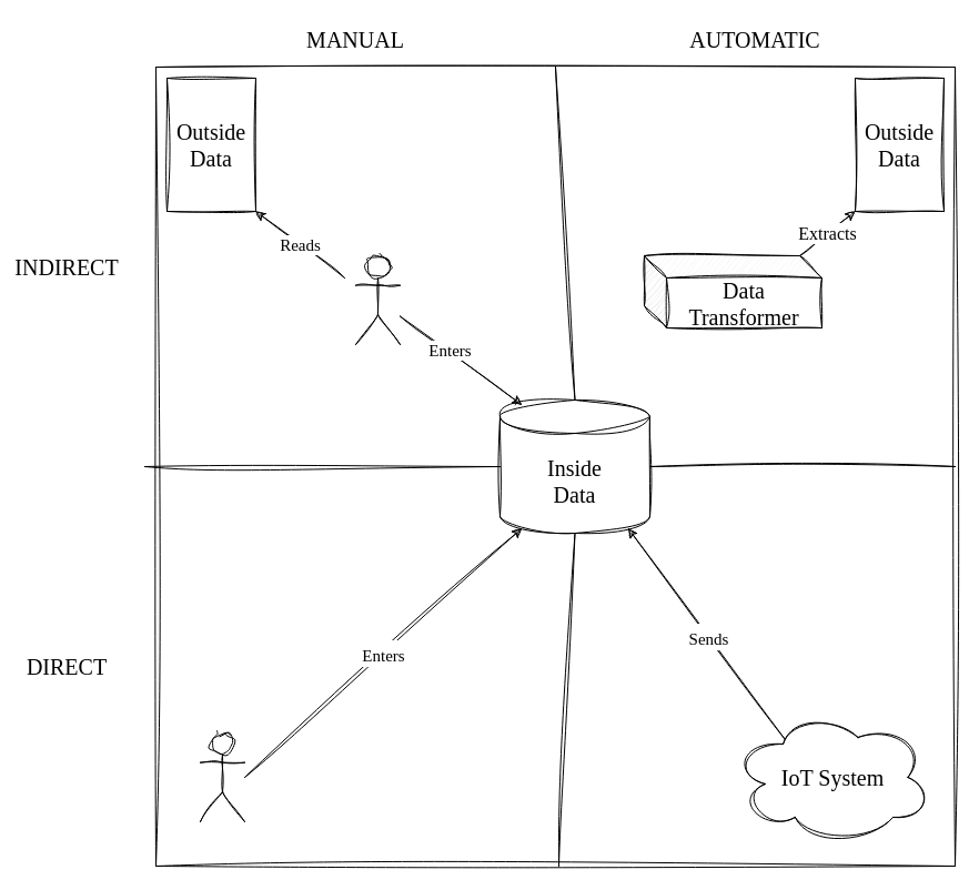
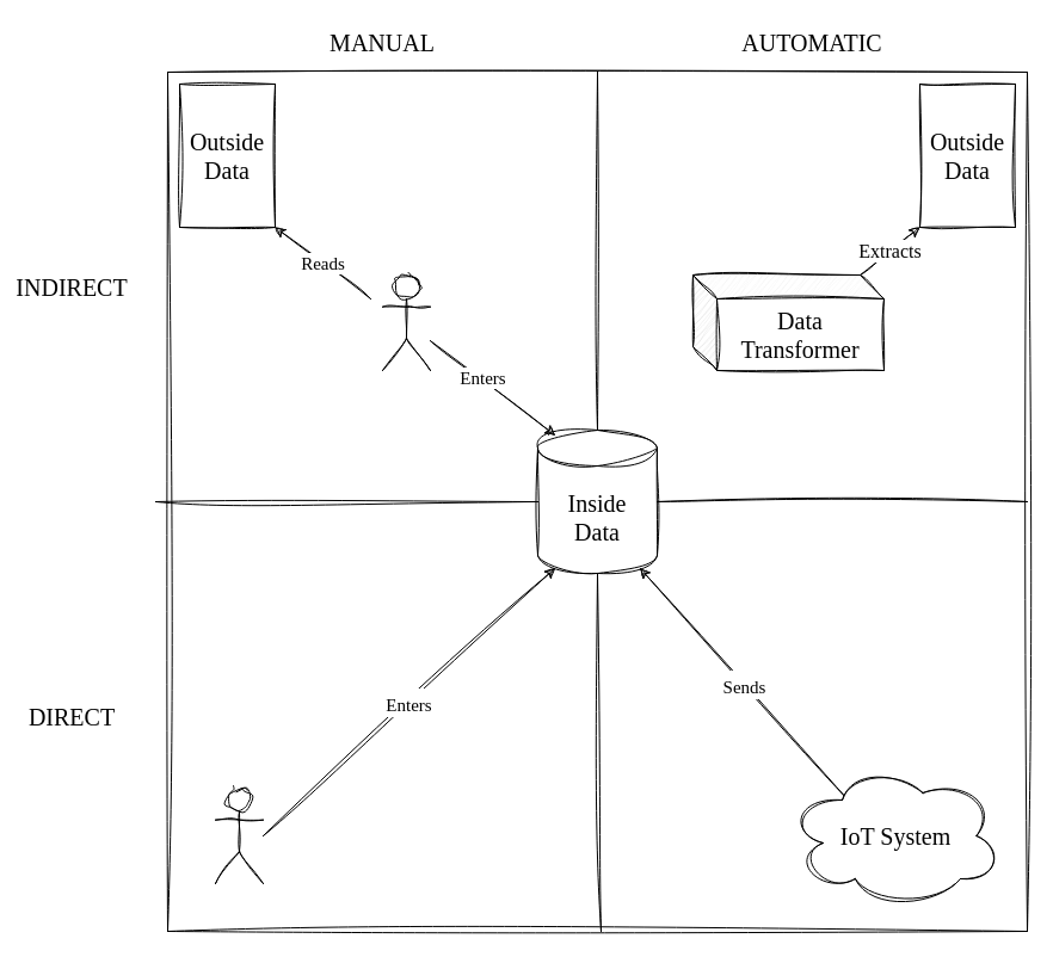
  <mxCell id="0" />
  <mxCell id="1" parent="0" />
- <mxCell id="2" value="Inside&lt;br&gt;Data" style="shape=cylinder3;whiteSpace=wrap;html=1;boundedLbl=1;backgroundOutline=1;size=15;sketch=1;hachureGap=4;jiggle=2;curveFitting=1;fontFamily=Architects Daughter;fontSource=https%3A%2F%2Ffonts.googleapis.com%2Fcss%3Ffamily%3DArchitects%2BDaughter;fontSize=20;" vertex="1" parent="1"><mxGeometry x="450" y="360" width="135" height="120" as="geometry" /></mxCell>
+ <mxCell id="2" value="Inside&lt;br&gt;Data" style="shape=cylinder3;whiteSpace=wrap;html=1;boundedLbl=1;backgroundOutline=1;size=15;sketch=1;hachureGap=4;jiggle=2;curveFitting=1;fontFamily=Architects Daughter;fontSource=https%3A%2F%2Ffonts.googleapis.com%2Fcss%3Ffamily%3DArchitects%2BDaughter;fontSize=20;" vertex="1" parent="1"><mxGeometry x="450" y="360" width="100" height="120" as="geometry" /></mxCell>
  <mxCell id="3" value="" style="shape=umlActor;verticalLabelPosition=bottom;verticalAlign=top;html=1;outlineConnect=0;sketch=1;hachureGap=4;jiggle=2;curveFitting=1;fontFamily=Architects Daughter;fontSource=https%3A%2F%2Ffonts.googleapis.com%2Fcss%3Ffamily%3DArchitects%2BDaughter;fontSize=20;fillColor=none;" vertex="1" parent="1"><mxGeometry x="320" y="230" width="40" height="80" as="geometry" /></mxCell>
  <mxCell id="4" value="" style="shape=umlActor;verticalLabelPosition=bottom;verticalAlign=top;html=1;outlineConnect=0;sketch=1;hachureGap=4;jiggle=2;curveFitting=1;fontFamily=Architects Daughter;fontSource=https%3A%2F%2Ffonts.googleapis.com%2Fcss%3Ffamily%3DArchitects%2BDaughter;fontSize=20;fillColor=none;" vertex="1" parent="1"><mxGeometry x="180" y="660" width="40" height="80" as="geometry" /></mxCell>
  <mxCell id="5" value="" style="endArrow=none;html=1;rounded=0;sketch=1;hachureGap=4;jiggle=2;curveFitting=1;fontFamily=Architects Daughter;fontSource=https%3A%2F%2Ffonts.googleapis.com%2Fcss%3Ffamily%3DArchitects%2BDaughter;fontSize=30;exitX=0.5;exitY=0;exitDx=0;exitDy=0;exitPerimeter=0;" edge="1" parent="1" source="2"><mxGeometry width="50" height="50" relative="1" as="geometry"><mxPoint x="530" y="440" as="sourcePoint" /><mxPoint x="500" y="60" as="targetPoint" /></mxGeometry></mxCell>
  <mxCell id="6" value="" style="endArrow=none;html=1;rounded=0;sketch=1;hachureGap=4;jiggle=2;curveFitting=1;fontFamily=Architects Daughter;fontSource=https%3A%2F%2Ffonts.googleapis.com%2Fcss%3Ffamily%3DArchitects%2BDaughter;fontSize=30;entryX=0;entryY=0.5;entryDx=0;entryDy=0;entryPerimeter=0;" edge="1" parent="1" target="2"><mxGeometry width="50" height="50" relative="1" as="geometry"><mxPoint x="130" y="420" as="sourcePoint" /><mxPoint x="580" y="390" as="targetPoint" /></mxGeometry></mxCell>
  <mxCell id="7" value="" style="endArrow=none;html=1;rounded=0;sketch=1;hachureGap=4;jiggle=2;curveFitting=1;fontFamily=Architects Daughter;fontSource=https%3A%2F%2Ffonts.googleapis.com%2Fcss%3Ffamily%3DArchitects%2BDaughter;fontSize=30;exitX=1;exitY=0.5;exitDx=0;exitDy=0;exitPerimeter=0;" edge="1" parent="1" source="2"><mxGeometry width="50" height="50" relative="1" as="geometry"><mxPoint x="530" y="440" as="sourcePoint" /><mxPoint x="860" y="420" as="targetPoint" /></mxGeometry></mxCell>
  <mxCell id="8" value="" style="endArrow=none;html=1;rounded=0;sketch=1;hachureGap=4;jiggle=2;curveFitting=1;fontFamily=Architects Daughter;fontSource=https%3A%2F%2Ffonts.googleapis.com%2Fcss%3Ffamily%3DArchitects%2BDaughter;fontSize=30;entryX=0.5;entryY=1;entryDx=0;entryDy=0;entryPerimeter=0;" edge="1" parent="1" target="2"><mxGeometry width="50" height="50" relative="1" as="geometry"><mxPoint x="503" y="780" as="sourcePoint" /><mxPoint x="540" y="620" as="targetPoint" /></mxGeometry></mxCell>
  <mxCell id="9" value="INDIRECT" style="text;html=1;strokeColor=none;fillColor=none;align=center;verticalAlign=middle;whiteSpace=wrap;rounded=0;fontSize=20;fontFamily=Architects Daughter;" vertex="1" parent="1"><mxGeometry x="20" y="220" width="80" height="40" as="geometry" /></mxCell>
  <mxCell id="10" value="Outside Data" style="rounded=0;whiteSpace=wrap;html=1;sketch=1;hachureGap=4;jiggle=2;curveFitting=1;fontFamily=Architects Daughter;fontSource=https%3A%2F%2Ffonts.googleapis.com%2Fcss%3Ffamily%3DArchitects%2BDaughter;fontSize=20;fillColor=none;" vertex="1" parent="1"><mxGeometry x="150" y="70" width="80" height="120" as="geometry" /></mxCell>
  <mxCell id="11" value="" style="endArrow=none;html=1;rounded=0;sketch=1;hachureGap=4;jiggle=2;curveFitting=1;fontFamily=Architects Daughter;fontSource=https%3A%2F%2Ffonts.googleapis.com%2Fcss%3Ffamily%3DArchitects%2BDaughter;fontSize=20;" edge="1" parent="1"><mxGeometry width="50" height="50" relative="1" as="geometry"><mxPoint x="140" y="780" as="sourcePoint" /><mxPoint x="140" y="60" as="targetPoint" /></mxGeometry></mxCell>
  <mxCell id="12" value="" style="endArrow=none;html=1;rounded=0;sketch=1;hachureGap=4;jiggle=2;curveFitting=1;fontFamily=Architects Daughter;fontSource=https%3A%2F%2Ffonts.googleapis.com%2Fcss%3Ffamily%3DArchitects%2BDaughter;fontSize=20;" edge="1" parent="1"><mxGeometry width="50" height="50" relative="1" as="geometry"><mxPoint x="860" y="780" as="sourcePoint" /><mxPoint x="860" y="60" as="targetPoint" /></mxGeometry></mxCell>
  <mxCell id="13" value="" style="endArrow=none;html=1;rounded=0;sketch=1;hachureGap=4;jiggle=2;curveFitting=1;fontFamily=Architects Daughter;fontSource=https%3A%2F%2Ffonts.googleapis.com%2Fcss%3Ffamily%3DArchitects%2BDaughter;fontSize=20;" edge="1" parent="1"><mxGeometry width="50" height="50" relative="1" as="geometry"><mxPoint x="140" y="780" as="sourcePoint" /><mxPoint x="860" y="780" as="targetPoint" /></mxGeometry></mxCell>
  <mxCell id="14" value="" style="endArrow=none;html=1;rounded=0;sketch=1;hachureGap=4;jiggle=2;curveFitting=1;fontFamily=Architects Daughter;fontSource=https%3A%2F%2Ffonts.googleapis.com%2Fcss%3Ffamily%3DArchitects%2BDaughter;fontSize=20;" edge="1" parent="1"><mxGeometry width="50" height="50" relative="1" as="geometry"><mxPoint x="140" y="60" as="sourcePoint" /><mxPoint x="860" y="60" as="targetPoint" /></mxGeometry></mxCell>
  <mxCell id="15" value="&lt;font style=&quot;font-size: 15px;&quot;&gt;Enters&lt;/font&gt;" style="endArrow=classic;html=1;rounded=0;sketch=1;hachureGap=4;jiggle=2;curveFitting=1;fontFamily=Architects Daughter;fontSource=https%3A%2F%2Ffonts.googleapis.com%2Fcss%3Ffamily%3DArchitects%2BDaughter;fontSize=20;entryX=0.145;entryY=1;entryDx=0;entryDy=-4.35;entryPerimeter=0;" edge="1" parent="1" target="2"><mxGeometry width="50" height="50" relative="1" as="geometry"><mxPoint x="220" y="700" as="sourcePoint" /><mxPoint x="459" y="480" as="targetPoint" /></mxGeometry></mxCell>
  <mxCell id="16" value="DIRECT" style="text;html=1;strokeColor=none;fillColor=none;align=center;verticalAlign=middle;whiteSpace=wrap;rounded=0;fontSize=20;fontFamily=Architects Daughter;" vertex="1" parent="1"><mxGeometry x="20" y="580" width="80" height="40" as="geometry" /></mxCell>
  <mxCell id="17" value="AUTOMATIC" style="text;html=1;strokeColor=none;fillColor=none;align=center;verticalAlign=middle;whiteSpace=wrap;rounded=0;fontSize=20;fontFamily=Architects Daughter;" vertex="1" parent="1"><mxGeometry x="620" y="20" width="120" height="30" as="geometry" /></mxCell>
  <mxCell id="18" value="MANUAL" style="text;html=1;strokeColor=none;fillColor=none;align=center;verticalAlign=middle;whiteSpace=wrap;rounded=0;fontSize=20;fontFamily=Architects Daughter;" vertex="1" parent="1"><mxGeometry x="260" y="20" width="120" height="30" as="geometry" /></mxCell>
  <mxCell id="19" value="Outside Data" style="rounded=0;whiteSpace=wrap;html=1;sketch=1;hachureGap=4;jiggle=2;curveFitting=1;fontFamily=Architects Daughter;fontSource=https%3A%2F%2Ffonts.googleapis.com%2Fcss%3Ffamily%3DArchitects%2BDaughter;fontSize=20;fillColor=none;" vertex="1" parent="1"><mxGeometry x="770" y="70" width="80" height="120" as="geometry" /></mxCell>
- <mxCell id="20" value="Data&lt;br&gt;Transformer" style="shape=cube;whiteSpace=wrap;html=1;boundedLbl=1;backgroundOutline=1;darkOpacity=0.05;darkOpacity2=0.1;sketch=1;hachureGap=4;jiggle=2;curveFitting=1;fontFamily=Architects Daughter;fontSource=https%3A%2F%2Ffonts.googleapis.com%2Fcss%3Ffamily%3DArchitects%2BDaughter;fontSize=20;fillColor=none;" vertex="1" parent="1"><mxGeometry x="580" y="230" width="160" height="65" as="geometry" /></mxCell>
+ <mxCell id="20" value="Data&lt;br&gt;Transformer" style="shape=cube;whiteSpace=wrap;html=1;boundedLbl=1;backgroundOutline=1;darkOpacity=0.05;darkOpacity2=0.1;sketch=1;hachureGap=4;jiggle=2;curveFitting=1;fontFamily=Architects Daughter;fontSource=https%3A%2F%2Ffonts.googleapis.com%2Fcss%3Ffamily%3DArchitects%2BDaughter;fontSize=20;fillColor=none;" vertex="1" parent="1"><mxGeometry x="580" y="230" width="160" height="80" as="geometry" /></mxCell>
  <mxCell id="21" value="&lt;font style=&quot;font-size: 15px;&quot;&gt;Sends&lt;/font&gt;" style="endArrow=classic;html=1;rounded=0;sketch=1;hachureGap=4;jiggle=2;curveFitting=1;fontFamily=Architects Daughter;fontSource=https%3A%2F%2Ffonts.googleapis.com%2Fcss%3Ffamily%3DArchitects%2BDaughter;fontSize=20;entryX=0.855;entryY=1;entryDx=0;entryDy=-4.35;entryPerimeter=0;" edge="1" parent="1" target="2"><mxGeometry x="-0.001" width="50" height="50" relative="1" as="geometry"><mxPoint x="710" y="670" as="sourcePoint" /><mxPoint x="550" y="490" as="targetPoint" /><mxPoint as="offset" /></mxGeometry></mxCell>
  <mxCell id="22" value="" style="endArrow=classic;html=1;rounded=0;sketch=1;hachureGap=4;jiggle=2;curveFitting=1;fontFamily=Architects Daughter;fontSource=https%3A%2F%2Ffonts.googleapis.com%2Fcss%3Ffamily%3DArchitects%2BDaughter;fontSize=20;entryX=0.145;entryY=0;entryDx=0;entryDy=4.35;entryPerimeter=0;" edge="1" parent="1" source="3" target="2"><mxGeometry width="50" height="50" relative="1" as="geometry"><mxPoint x="380" y="300" as="sourcePoint" /><mxPoint x="450" y="370" as="targetPoint" /></mxGeometry></mxCell>
  <mxCell id="23" value="Enters" style="edgeLabel;html=1;align=center;verticalAlign=middle;resizable=0;points=[];fontSize=15;fontFamily=Architects Daughter;" vertex="1" connectable="0" parent="22"><mxGeometry x="-0.197" y="2" relative="1" as="geometry"><mxPoint as="offset" /></mxGeometry></mxCell>
  <mxCell id="24" value="Reads" style="endArrow=classic;html=1;rounded=0;sketch=1;hachureGap=4;jiggle=2;curveFitting=1;fontFamily=Architects Daughter;fontSource=https%3A%2F%2Ffonts.googleapis.com%2Fcss%3Ffamily%3DArchitects%2BDaughter;fontSize=15;entryX=1;entryY=1;entryDx=0;entryDy=0;" edge="1" parent="1" target="10"><mxGeometry width="50" height="50" relative="1" as="geometry"><mxPoint x="310" y="250" as="sourcePoint" /><mxPoint x="280" y="220" as="targetPoint" /></mxGeometry></mxCell>
  <mxCell id="25" value="Extracts" style="endArrow=classic;html=1;rounded=1;shadow=0;sketch=1;hachureGap=4;jiggle=2;curveFitting=1;fontFamily=Architects Daughter;fontSource=https%3A%2F%2Ffonts.googleapis.com%2Fcss%3Ffamily%3DArchitects%2BDaughter;fontSize=16;entryX=0;entryY=1;entryDx=0;entryDy=0;exitX=0;exitY=0;exitDx=140;exitDy=0;exitPerimeter=0;" edge="1" parent="1" source="20" target="19"><mxGeometry width="50" height="50" relative="1" as="geometry"><mxPoint x="660" y="180" as="sourcePoint" /><mxPoint x="760" y="280" as="targetPoint" /></mxGeometry></mxCell>
  <mxCell id="26" value="IoT System" style="ellipse;shape=cloud;whiteSpace=wrap;html=1;rounded=1;sketch=1;hachureGap=4;jiggle=2;curveFitting=1;fontFamily=Architects Daughter;fontSource=https%3A%2F%2Ffonts.googleapis.com%2Fcss%3Ffamily%3DArchitects%2BDaughter;fontSize=20;" vertex="1" parent="1"><mxGeometry x="660" y="640" width="180" height="120" as="geometry" /></mxCell>
